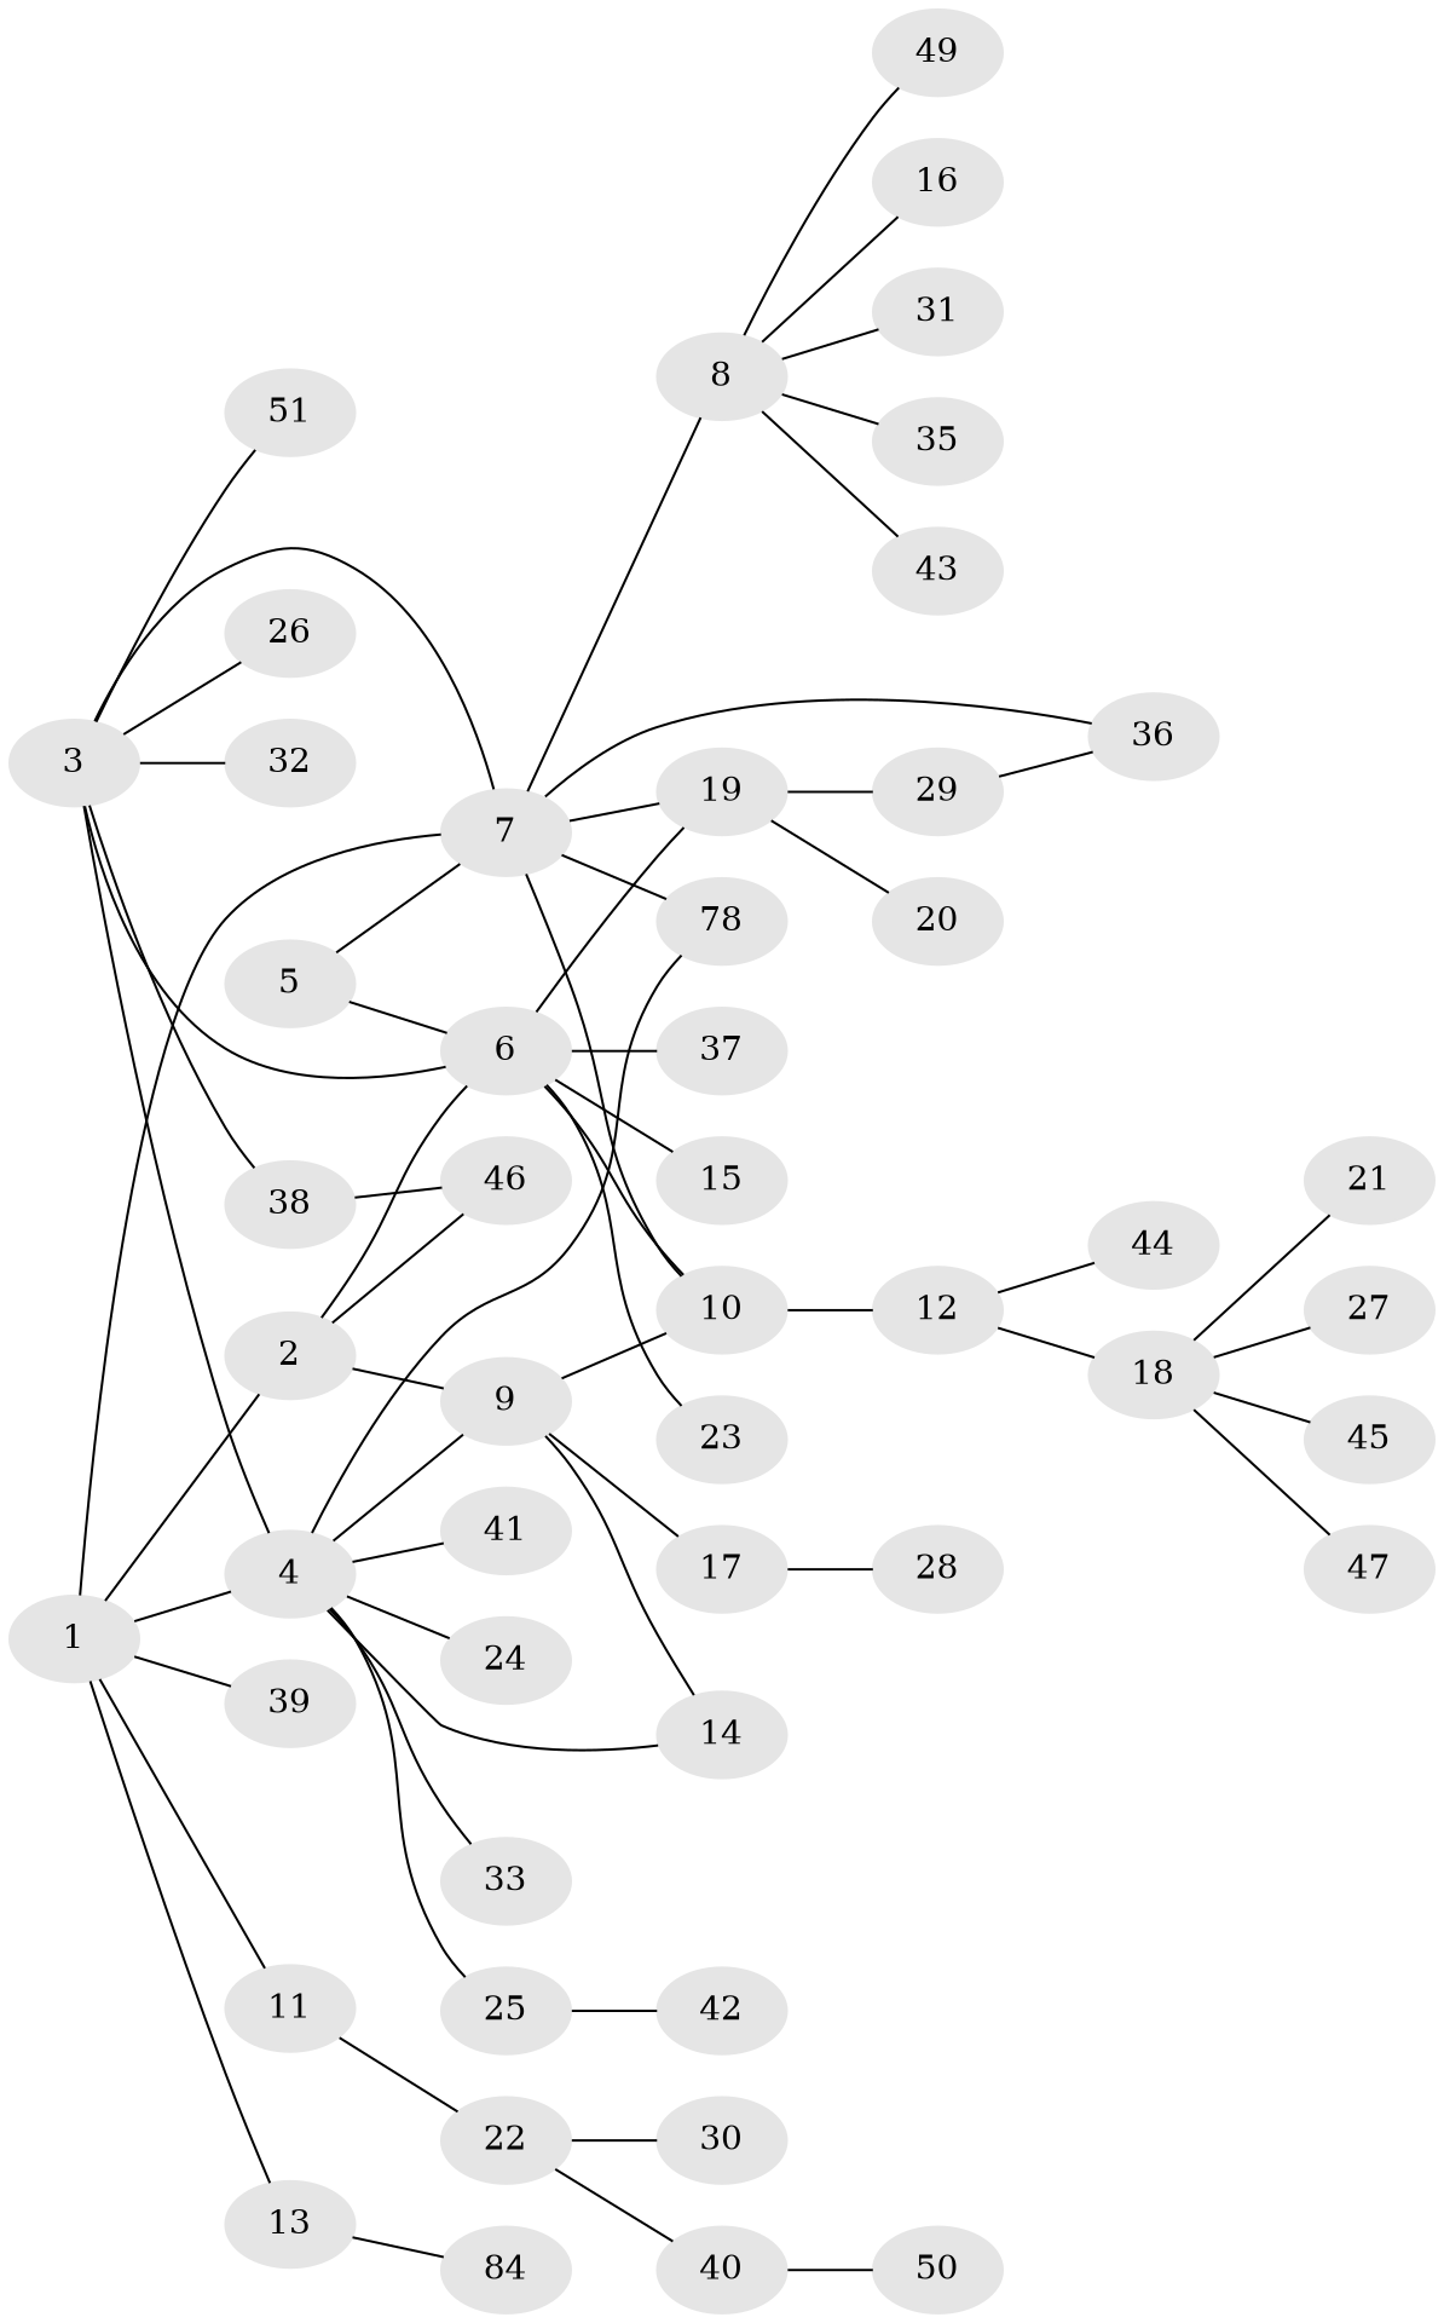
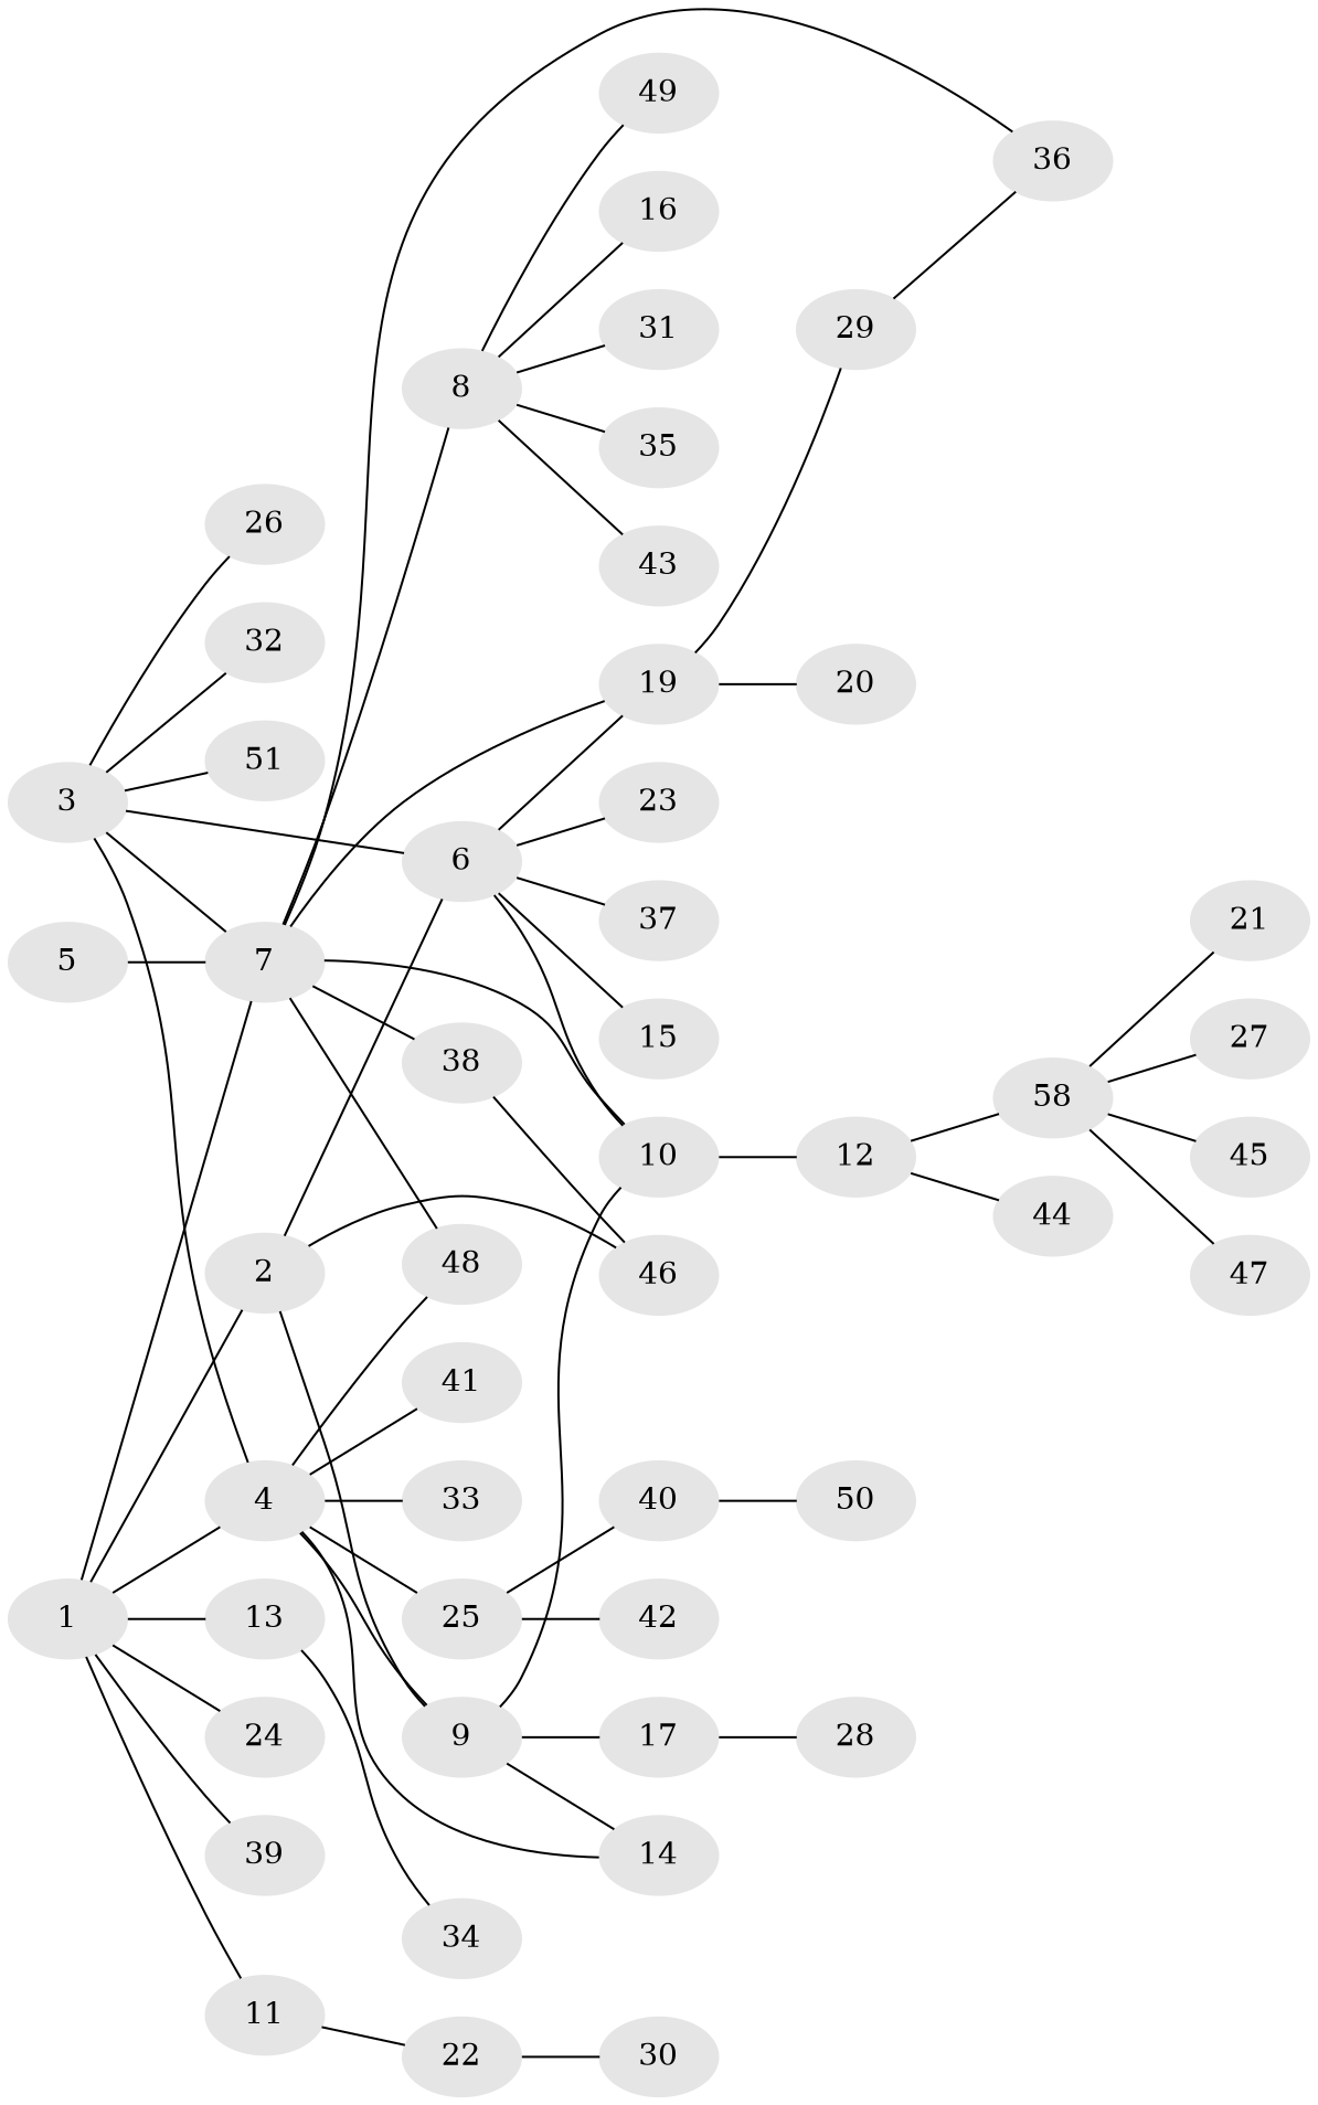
  graph {
    rankdir=LR
    node [color=gray90 style=filled]
    1
    2
    4
    7
    11
    13
    24
    39
    6
    9
    46
    14
    25
    33
    41
-   48 [label=78]
+   48
    10
    19
    8
    36
    38
    22
-   34 [label=84]
+   34
    15
    23
    37
    17
    3
    26
    32
    51
    42
    5
    12
    20
    29
    16
    31
    35
    43
    49
    28
-   18
+   18 [label=58]
    44
    30
    40
    21
    27
    45
    47
    50
    1 -- 2
    1 -- 4
    1 -- 7
    1 -- 11
    1 -- 13
-   4 -- 24
+   1 -- 24
    1 -- 39
    2 -- 6
    2 -- 9
    2 -- 46
    4 -- 9
    4 -- 14
    4 -- 25
    4 -- 33
    4 -- 41
    4 -- 48
    7 -- 48
    7 -- 10
    7 -- 19
    7 -- 8
    7 -- 36
-   3 -- 38
+   7 -- 38
    11 -- 22
    13 -- 34
    6 -- 10
    6 -- 19
    6 -- 15
    6 -- 23
    6 -- 37
    9 -- 14
    9 -- 10
    9 -- 17
    25 -- 42
    10 -- 12
    19 -- 20
    19 -- 29
    8 -- 16
    8 -- 31
    8 -- 35
    8 -- 43
    8 -- 49
    38 -- 46
    22 -- 30
-   22 -- 40
+   25 -- 40
    17 -- 28
    3 -- 4
    3 -- 7
    3 -- 6
    3 -- 26
    3 -- 32
    3 -- 51
    5 -- 7
-   5 -- 6
    12 -- 18
    12 -- 44
    29 -- 36
    18 -- 21
    18 -- 27
    18 -- 45
    18 -- 47
    40 -- 50
  }
